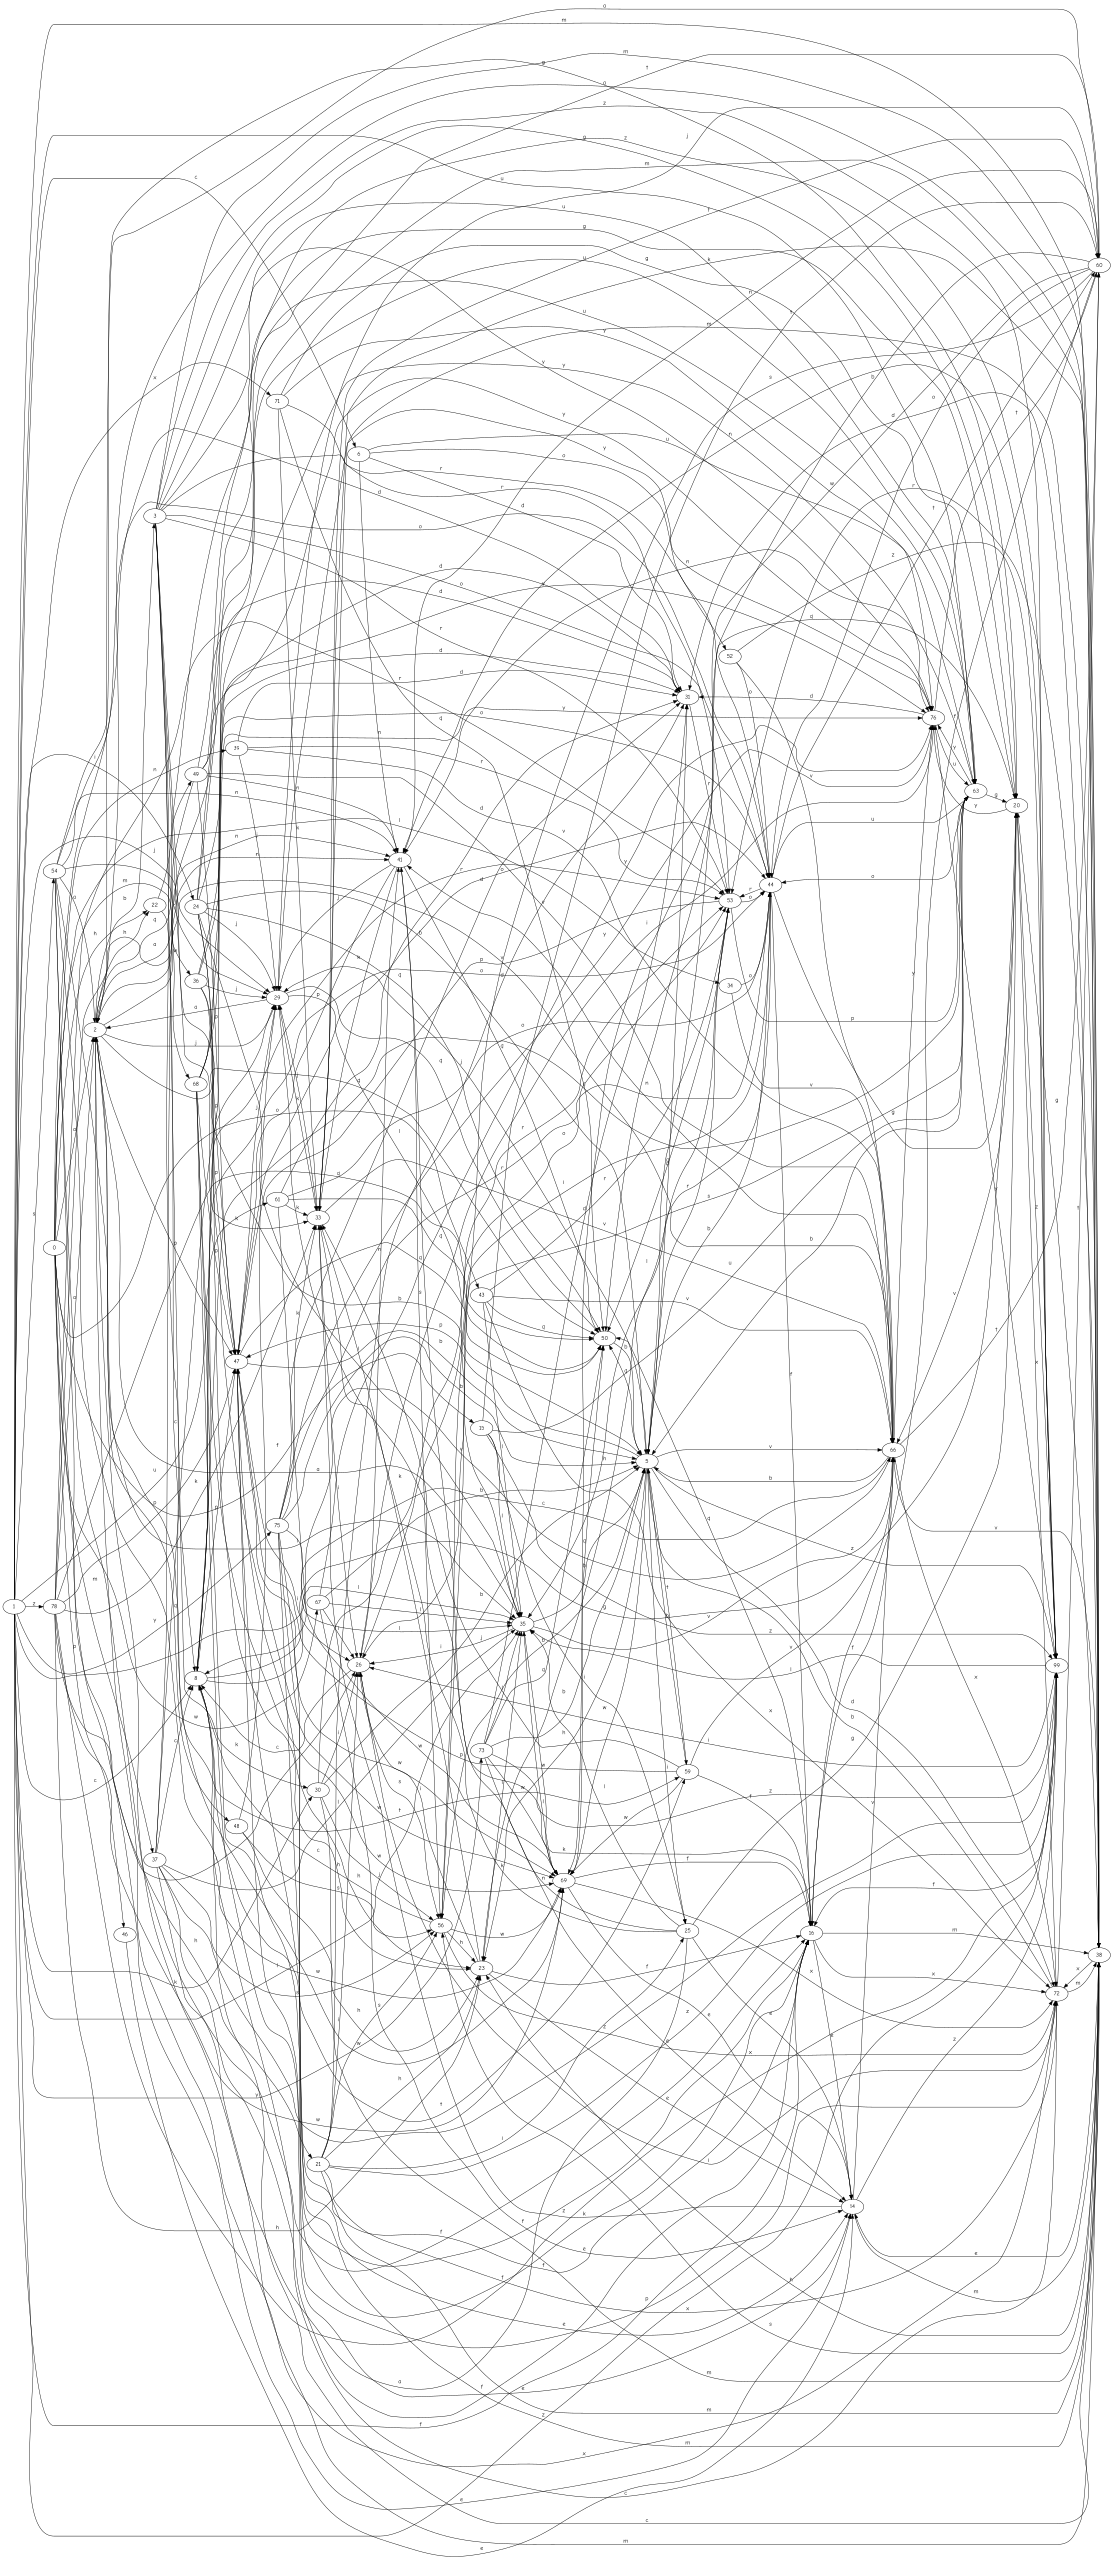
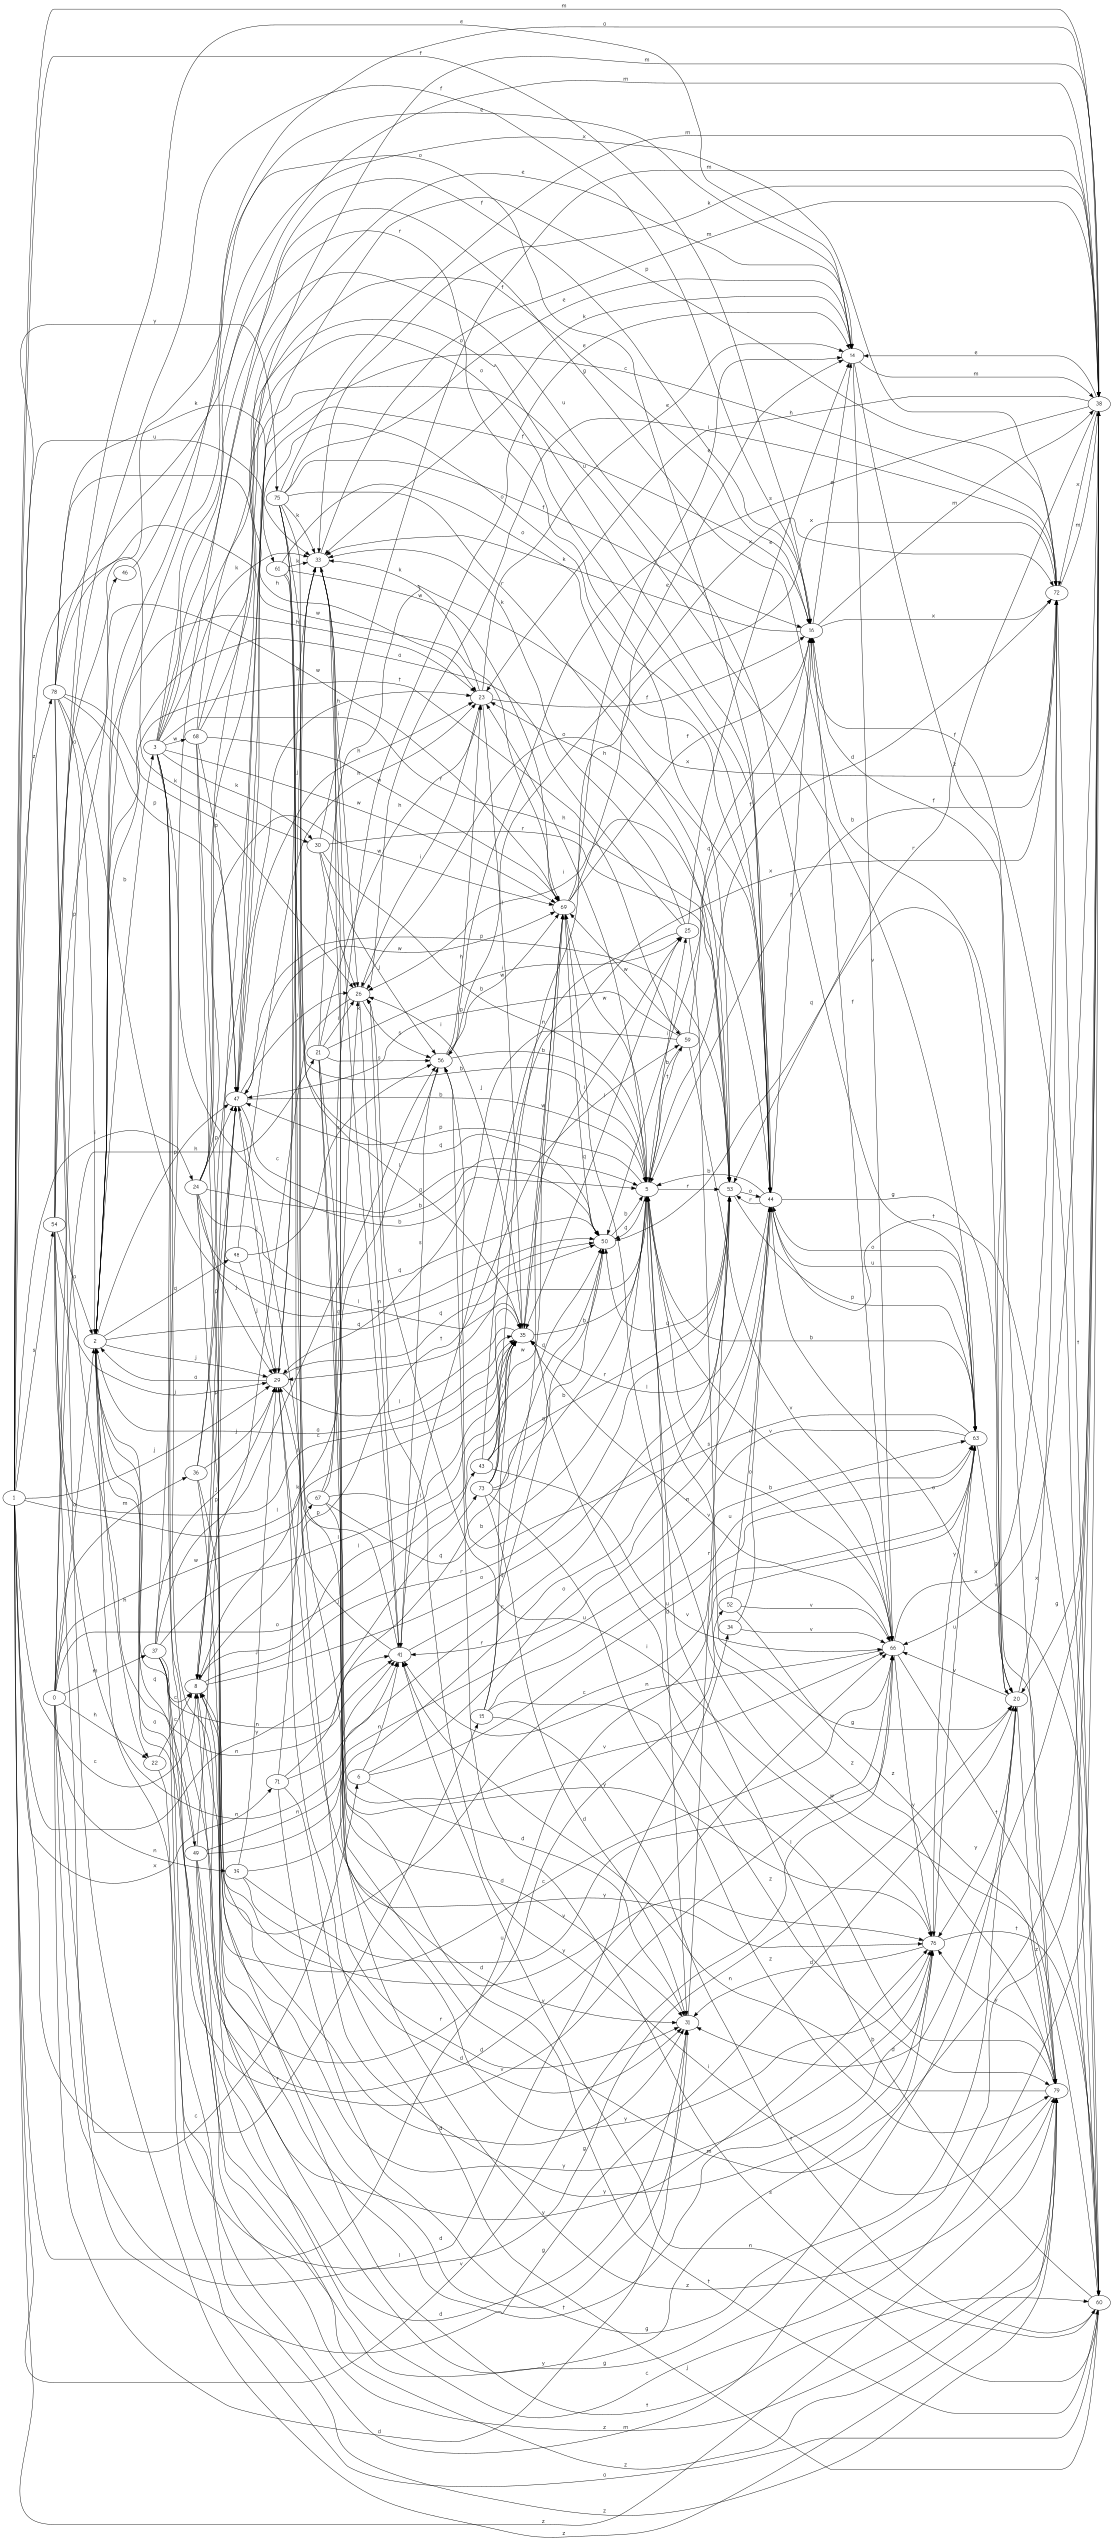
  strict digraph {
    fontname="Comic Neue"
    rankdir=LR
    node [fontname="Comic Neue"]
    edge [fontname="Comic Neue"]
    0
    2
    n3 [label=31]
    15
    21
    22
    34
    36
    37
    39
    43
    46
    67
    29
    66
    3
    23
    41
    47
    48
    49
    50
    59
    72
    53
    35
    63
-   79 [label=99]
+   79
    25
    60
    38
    26
    56
    8
    20
    44
    76
    16
    14
    5
    1
    6
    24
    30
    54
    61
    71
    73
    75
    78
    33
    69
    52
    68
    0 -> 2 [label=a]
    0 -> n3 [label=d]
    0 -> 15 [label=f]
    0 -> 21 [label=h]
    0 -> 22 [label=h]
    0 -> 34 [label=l]
    0 -> 36 [label=m]
    0 -> 37 [label=m]
    0 -> 39 [label=n]
    0 -> 43 [label=o]
    0 -> 46 [label=p]
    0 -> 67 [label=w]
    2 -> 22 [label=h]
    2 -> 29 [label=j]
    2 -> 66 [label=v]
    2 -> 3 [label=b]
+   2 -> 23 [label=h]
    2 -> 41 [label=n]
    2 -> 47 [label=p]
    2 -> 48 [label=q]
    2 -> 49 [label=q]
    2 -> 50 [label=q]
    2 -> 59 [label=t]
    2 -> 72 [label=x]
    n3 -> 53 [label=r]
    15 -> 35 [label=l]
    15 -> 63 [label=u]
    15 -> 79 [label=z]
    15 -> 25 [label=i]
    15 -> 60 [label=t]
    21 -> n3 [label=d]
    21 -> 23 [label=h]
    21 -> 72 [label=x]
    21 -> 79 [label=z]
    21 -> 25 [label=i]
    21 -> 38 [label=m]
    21 -> 26 [label=i]
    21 -> 56 [label=s]
    22 -> 8 [label=c]
    22 -> 20 [label=g]
    34 -> 66 [label=v]
    34 -> 44 [label=o]
    36 -> n3 [label=d]
    36 -> 29 [label=j]
    36 -> 23 [label=h]
    36 -> 47 [label=p]
    36 -> 76 [label=y]
    37 -> 29 [label=j]
    37 -> 35 [label=l]
    37 -> 79 [label=z]
    37 -> 38 [label=m]
    37 -> 56 [label=s]
    37 -> 8 [label=c]
    37 -> 76 [label=y]
    37 -> 16 [label=f]
    39 -> n3 [label=d]
    39 -> 29 [label=j]
    39 -> 66 [label=v]
    39 -> 53 [label=r]
    43 -> 66 [label=v]
    43 -> 50 [label=q]
    43 -> 72 [label=x]
    43 -> 53 [label=r]
    43 -> 35 [label=l]
    46 -> 14 [label=e]
    67 -> 35 [label=l]
    67 -> 26 [label=i]
    67 -> 76 [label=y]
    67 -> 14 [label=e]
    67 -> 5 [label=b]
    29 -> 2 [label=a]
    29 -> 50 [label=q]
    29 -> 35 [label=l]
    29 -> 76 [label=y]
    29 -> 33 [label=k]
    66 -> 41 [label=n]
    66 -> 72 [label=x]
    66 -> 60 [label=t]
    66 -> 8 [label=c]
    66 -> 76 [label=y]
    66 -> 16 [label=f]
    66 -> 5 [label=b]
    3 -> 53 [label=r]
    3 -> 63 [label=u]
    3 -> 79 [label=z]
    3 -> 38 [label=m]
    3 -> 20 [label=g]
    3 -> 44 [label=o]
    3 -> 76 [label=y]
    3 -> 5 [label=b]
    3 -> 30 [label=k]
    3 -> 33 [label=k]
    3 -> 69 [label=w]
    3 -> 52 [label=r]
    3 -> 68 [label=w]
    23 -> 35 [label=l]
    23 -> 26 [label=i]
    23 -> 16 [label=f]
    23 -> 14 [label=e]
    23 -> 33 [label=k]
    41 -> 29 [label=j]
    41 -> 47 [label=p]
    41 -> 50 [label=q]
    41 -> 56 [label=s]
    41 -> 33 [label=k]
    47 -> 29 [label=j]
    47 -> 23 [label=h]
    47 -> 50 [label=q]
    47 -> 26 [label=i]
    47 -> 44 [label=o]
    47 -> 16 [label=f]
    47 -> 5 [label=b]
    47 -> 69 [label=w]
    48 -> 29 [label=j]
    48 -> 23 [label=h]
    48 -> 56 [label=s]
    49 -> 2 [label=a]
    49 -> n3 [label=d]
    49 -> 66 [label=v]
    49 -> 41 [label=n]
    49 -> 47 [label=p]
    49 -> 63 [label=u]
    49 -> 79 [label=z]
    50 -> 5 [label=b]
    59 -> 29 [label=j]
    59 -> 66 [label=v]
    59 -> 47 [label=p]
    59 -> 16 [label=f]
    59 -> 5 [label=b]
    59 -> 69 [label=w]
    72 -> 47 [label=p]
    72 -> 60 [label=t]
    72 -> 38 [label=m]
    72 -> 26 [label=i]
    72 -> 8 [label=c]
    72 -> 5 [label=b]
    53 -> 23 [label=h]
    53 -> 47 [label=p]
    53 -> 50 [label=q]
    53 -> 63 [label=p]
    53 -> 44 [label=o]
    35 -> 2 [label=a]
    35 -> 66 [label=v]
    35 -> 26 [label=i]
    35 -> 5 [label=b]
    35 -> 69 [label=w]
    63 -> 41 [label=n]
    63 -> 56 [label=s]
    63 -> 8 [label=c]
    63 -> 20 [label=g]
    63 -> 44 [label=o]
    63 -> 76 [label=y]
    63 -> 5 [label=b]
    79 -> 41 [label=n]
    79 -> 35 [label=l]
    79 -> 26 [label=i]
    79 -> 76 [label=y]
    79 -> 16 [label=f]
    25 -> 2 [label=a]
    25 -> 41 [label=n]
    25 -> 35 [label=l]
    25 -> 20 [label=g]
    25 -> 14 [label=e]
    25 -> 33 [label=k]
    60 -> 2 [label=a]
    60 -> 29 [label=j]
    60 -> 41 [label=n]
    60 -> 56 [label=s]
    60 -> 44 [label=o]
    60 -> 16 [label=f]
    60 -> 5 [label=b]
    60 -> 69 [label=w]
    38 -> 2 [label=a]
    38 -> n3 [label=d]
    38 -> 66 [label=v]
    38 -> 23 [label=h]
    38 -> 72 [label=x]
    38 -> 53 [label=r]
    38 -> 56 [label=s]
    38 -> 8 [label=c]
    38 -> 20 [label=g]
    38 -> 14 [label=e]
    38 -> 33 [label=k]
    26 -> 41 [label=n]
    26 -> 56 [label=s]
    26 -> 8 [label=c]
    26 -> 44 [label=o]
    56 -> 23 [label=h]
    56 -> 72 [label=x]
    56 -> 8 [label=c]
    56 -> 5 [label=b]
    56 -> 69 [label=w]
    8 -> 47 [label=p]
    8 -> 59 [label=t]
    8 -> 53 [label=r]
    8 -> 35 [label=l]
    8 -> 20 [label=g]
    8 -> 44 [label=o]
-   8 -> 76 [label=y]
+   8 -> 76 [label=t]
    20 -> 66 [label=v]
    20 -> 50 [label=q]
    20 -> 72 [label=x]
    20 -> 79 [label=z]
    20 -> 76 [label=y]
    44 -> 53 [label=r]
    44 -> 35 [label=l]
    44 -> 63 [label=u]
    44 -> 60 [label=t]
    44 -> 26 [label=i]
    44 -> 20 [label=g]
    44 -> 16 [label=f]
    44 -> 5 [label=b]
    76 -> n3 [label=d]
    76 -> 63 [label=u]
    76 -> 60 [label=t]
    76 -> 26 [label=i]
    16 -> 50 [label=q]
    16 -> 72 [label=x]
    16 -> 38 [label=m]
    16 -> 14 [label=e]
    16 -> 33 [label=k]
    14 -> 66 [label=v]
    14 -> 79 [label=z]
    14 -> 38 [label=m]
    14 -> 33 [label=k]
    5 -> n3 [label=d]
    5 -> 29 [label=j]
    5 -> 66 [label=v]
    5 -> 23 [label=h]
    5 -> 47 [label=p]
    5 -> 50 [label=q]
    5 -> 59 [label=t]
    5 -> 72 [label=d]
    5 -> 53 [label=r]
    5 -> 79 [label=z]
    5 -> 25 [label=i]
    5 -> 69 [label=w]
    1 -> 29 [label=j]
    1 -> 66 [label=v]
    1 -> 35 [label=l]
    1 -> 63 [label=u]
    1 -> 79 [label=z]
    1 -> 38 [label=m]
    1 -> 8 [label=c]
    1 -> 16 [label=f]
    1 -> 6 [label=c]
    1 -> 24 [label=i]
    1 -> 30 [label=k]
    1 -> 54 [label=s]
    1 -> 61 [label=u]
    1 -> 71 [label=x]
    1 -> 73 [label=y]
    1 -> 75 [label=y]
    1 -> 78 [label=z]
    6 -> n3 [label=d]
    6 -> 41 [label=n]
    6 -> 63 [label=u]
    6 -> 44 [label=o]
    24 -> 29 [label=j]
    24 -> 47 [label=p]
    24 -> 50 [label=q]
    24 -> 35 [label=l]
    24 -> 63 [label=u]
    24 -> 60 [label=t]
    24 -> 38 [label=m]
    24 -> 5 [label=b]
    24 -> 69 [label=w]
    30 -> 53 [label=r]
    30 -> 38 [label=m]
    30 -> 26 [label=i]
    30 -> 56 [label=j]
    30 -> 5 [label=b]
    54 -> 2 [label=a]
    54 -> 29 [label=j]
    54 -> 41 [label=n]
    54 -> 35 [label=l]
    54 -> 20 [label=g]
    54 -> 44 [label=o]
    54 -> 16 [label=f]
    54 -> 14 [label=e]
    54 -> 69 [label=w]
    61 -> n3 [label=d]
    61 -> 50 [label=q]
    61 -> 44 [label=o]
    61 -> 33 [label=k]
    61 -> 69 [label=w]
    71 -> 50 [label=q]
    71 -> 53 [label=r]
    71 -> 20 [label=g]
    71 -> 76 [label=y]
    71 -> 33 [label=k]
    73 -> n3 [label=d]
    73 -> 50 [label=q]
    73 -> 35 [label=l]
    73 -> 79 [label=z]
    73 -> 14 [label=e]
    73 -> 5 [label=b]
    73 -> 69 [label=w]
    75 -> n3 [label=d]
    75 -> 53 [label=r]
    75 -> 35 [label=l]
    75 -> 38 [label=m]
    75 -> 76 [label=y]
    75 -> 16 [label=f]
    75 -> 14 [label=e]
    75 -> 5 [label=b]
    75 -> 33 [label=k]
    78 -> 2 [label=a]
    78 -> 23 [label=h]
    78 -> 41 [label=n]
    78 -> 47 [label=p]
    78 -> 50 [label=q]
    78 -> 53 [label=r]
    78 -> 79 [label=z]
    78 -> 26 [label=i]
    78 -> 33 [label=k]
    78 -> 69 [label=w]
    33 -> 29 [label=j]
    33 -> 66 [label=v]
    33 -> 60 [label=t]
    33 -> 38 [label=m]
    33 -> 26 [label=i]
    69 -> 50 [label=q]
    69 -> 72 [label=x]
    69 -> 35 [label=l]
    69 -> 16 [label=f]
    69 -> 14 [label=e]
    52 -> 66 [label=v]
    52 -> 79 [label=z]
    52 -> 44 [label=o]
    68 -> n3 [label=d]
    68 -> 47 [label=p]
    68 -> 44 [label=o]
    68 -> 76 [label=y]
    68 -> 16 [label=f]
    68 -> 14 [label=e]
    68 -> 69 [label=w]
  }
